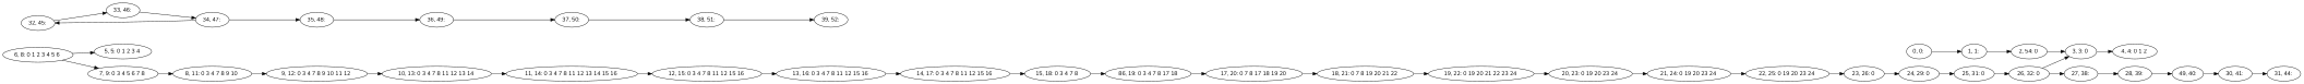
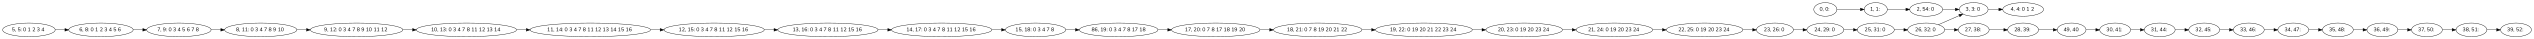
  digraph {
    fontname=Nunito
    rankdir=LR
    node [fontname=Nunito]
    edge [fontname=Nunito]
    n1 [label="0, 0: "]
    n2 [label="1, 1: "]
    n3 [label="2, 54: 0 "]
    n4 [label="3, 3: 0 "]
    n5 [label="4, 4: 0 1 2 "]
    n6 [label="5, 5: 0 1 2 3 4 "]
    n7 [label="6, 8: 0 1 2 3 4 5 6 "]
    n8 [label="7, 9: 0 3 4 5 6 7 8 "]
    n9 [label="8, 11: 0 3 4 7 8 9 10 "]
    n10 [label="9, 12: 0 3 4 7 8 9 10 11 12 "]
    n11 [label="10, 13: 0 3 4 7 8 11 12 13 14 "]
    n12 [label="11, 14: 0 3 4 7 8 11 12 13 14 15 16 "]
    n13 [label="12, 15: 0 3 4 7 8 11 12 15 16 "]
    n14 [label="13, 16: 0 3 4 7 8 11 12 15 16 "]
    n15 [label="14, 17: 0 3 4 7 8 11 12 15 16 "]
    n16 [label="15, 18: 0 3 4 7 8 "]
    n17 [label="86, 19: 0 3 4 7 8 17 18"]
    n18 [label="17, 20: 0 7 8 17 18 19 20 "]
    n19 [label="18, 21: 0 7 8 19 20 21 22 "]
    n20 [label="19, 22: 0 19 20 21 22 23 24 "]
    n21 [label="20, 23: 0 19 20 23 24 "]
    n22 [label="21, 24: 0 19 20 23 24 "]
    n23 [label="22, 25: 0 19 20 23 24 "]
    n24 [label="23, 26: 0 "]
    n25 [label="24, 29: 0 "]
    n26 [label="25, 31: 0 "]
    n27 [label="26, 32: 0 "]
    n28 [label="27, 38: "]
    n29 [label="28, 39: "]
    n30 [label="49, 40:"]
    n31 [label="30, 41: "]
    n32 [label="31, 44: "]
    n33 [label="32, 45: "]
    n34 [label="33, 46: "]
    n35 [label="34, 47: "]
    n36 [label="35, 48: "]
    n37 [label="36, 49: "]
    n38 [label="37, 50: "]
    n39 [label="38, 51: "]
    n40 [label="39, 52: "]
    n1 -> n2
    n2 -> n3
    n3 -> n4
    n4 -> n5
-   n7 -> n6
+   n6 -> n7
    n7 -> n8
    n8 -> n9
    n9 -> n10
    n10 -> n11
    n11 -> n12
    n12 -> n13
    n13 -> n14
    n14 -> n15
    n15 -> n16
    n16 -> n17
    n17 -> n18
    n18 -> n19
    n19 -> n20
    n20 -> n21
    n21 -> n22
    n22 -> n23
    n23 -> n24
    n24 -> n25
    n25 -> n26
    n26 -> n27
    n27 -> n4
    n27 -> n28
    n28 -> n29
    n29 -> n30
    n30 -> n31
    n31 -> n32
-   n35 -> n33
+   n32 -> n33
    n33 -> n34
    n34 -> n35
    n35 -> n36
    n36 -> n37
    n37 -> n38
    n38 -> n39
    n39 -> n40
  }
